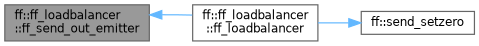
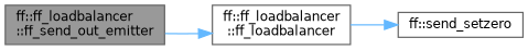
  digraph {
    rankdir=LR
    node [color=grey40 fillcolor=white fontname=Helvetica fontsize=10 shape=box style=filled]
    edge [color=steelblue1 fontname=Helvetica fontsize=10 labelfontname=Helvetica labelfontsize=10 style=solid]
    n1 [color=gray40 fillcolor=grey60 fontcolor=black height=0.2 label="ff::ff_loadbalancer\l::ff_send_out_emitter" width=0.4]
    n2 [height=0.2 label="ff::ff_loadbalancer\l::ff_loadbalancer" width=0.4]
    n3 [height=0.2 label="ff::send_setzero" width=0.4]
-   n2 -> n1
+   n1 -> n2
    n2 -> n3
  }
